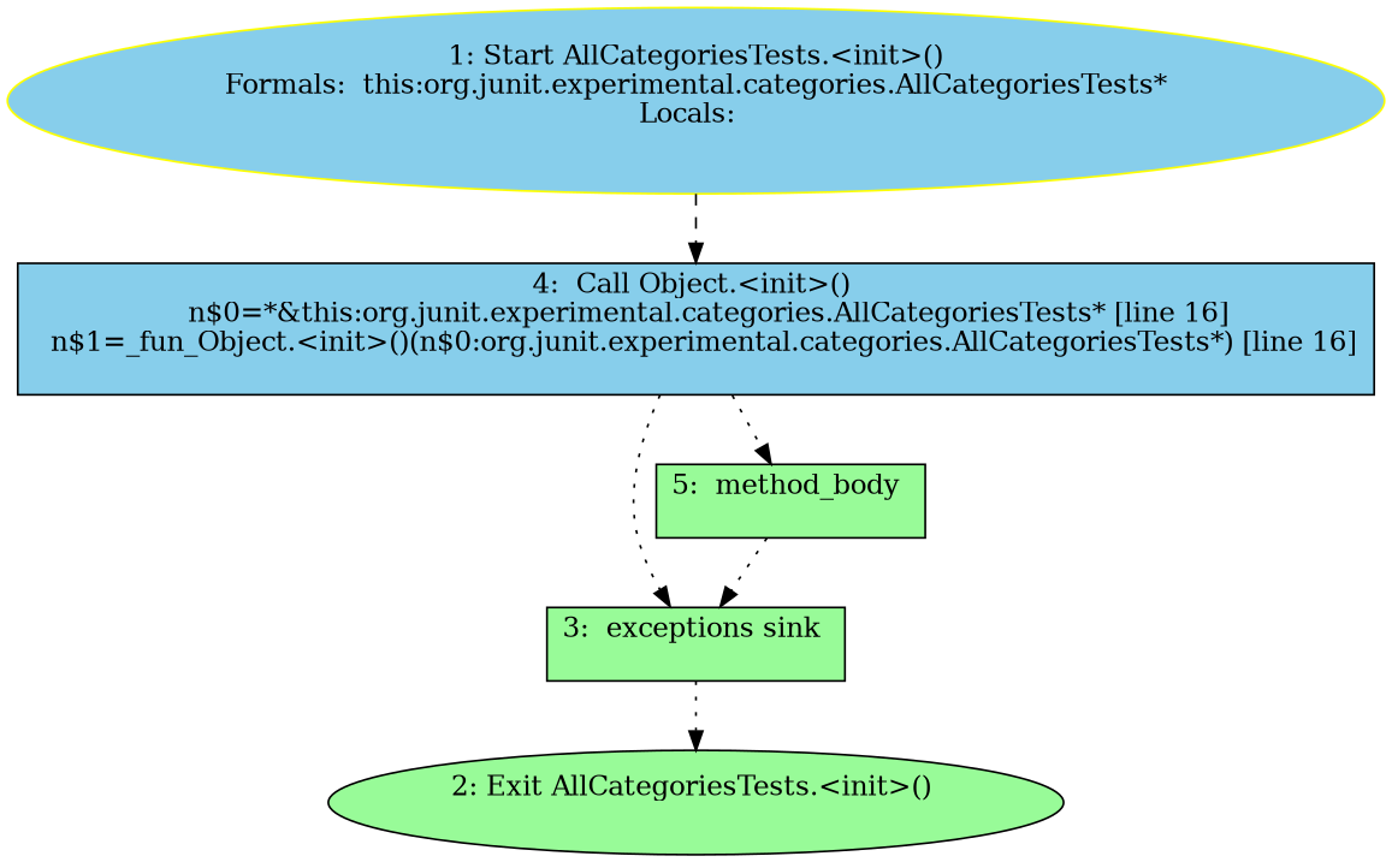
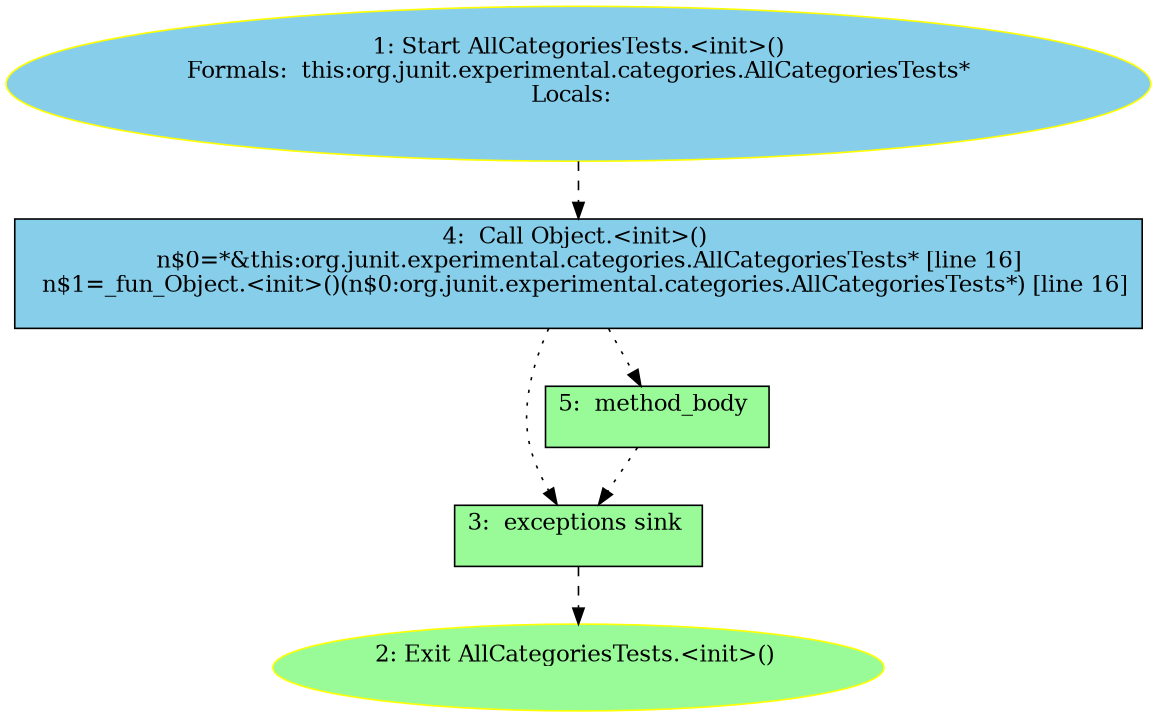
  digraph {
    node [fillcolor=palegreen style=filled shape=box]
    edge [color=black style=dotted]
    n1 [color=yellow fillcolor=skyblue label="1: Start AllCategoriesTests.<init>()\nFormals:  this:org.junit.experimental.categories.AllCategoriesTests*\nLocals:  \n  " shape=""]
    n2 [fillcolor=skyblue label="4:  Call Object.<init>() \n   n$0=*&this:org.junit.experimental.categories.AllCategoriesTests* [line 16]\n  n$1=_fun_Object.<init>()(n$0:org.junit.experimental.categories.AllCategoriesTests*) [line 16]\n "]
    n3 [label="3:  exceptions sink \n  "]
    n4 [label="5:  method_body \n  "]
-   n5 [color=black label="2: Exit AllCategoriesTests.<init>() \n  " shape=""]
+   n5 [color=yellow label="2: Exit AllCategoriesTests.<init>() \n  " shape=""]
    n1 -> n2 [style=dashed]
    n2 -> n3
    n2 -> n4
-   n3 -> n5
+   n3 -> n5 [style=dashed]
    n4 -> n3
  }
